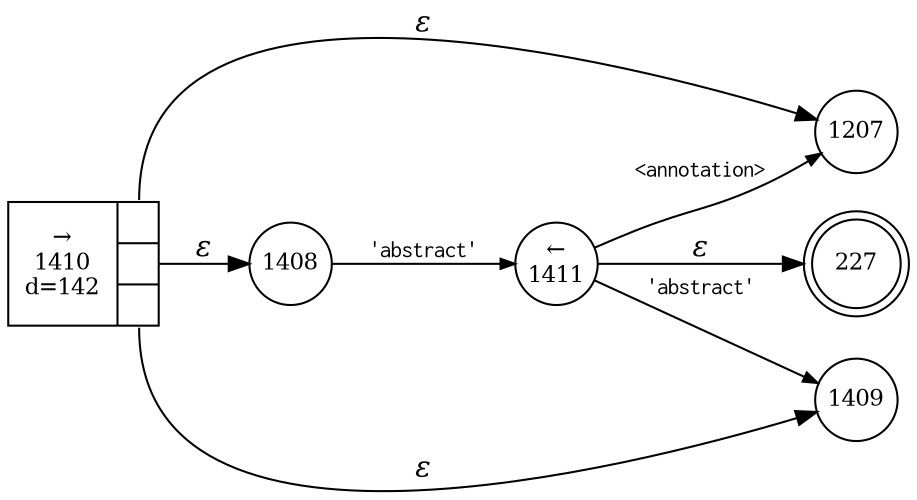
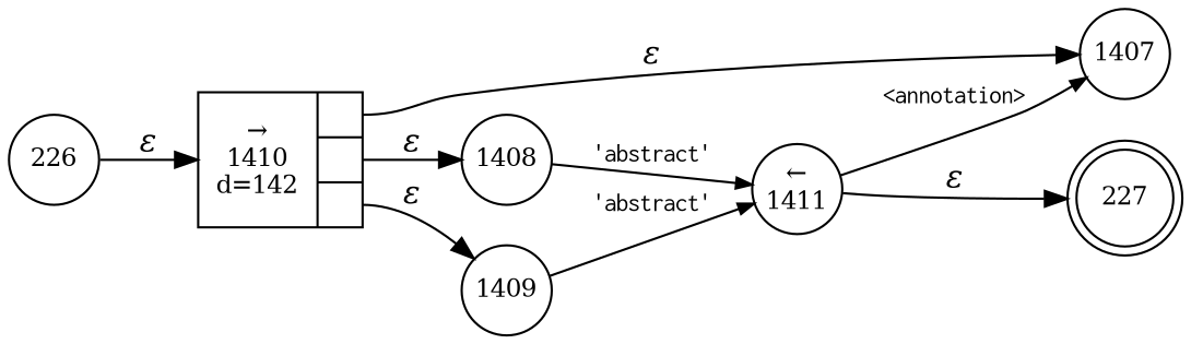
  digraph {
    rankdir=LR
    node [fixedsize=true fontsize=11 shape=circle peripheries=1]
    edge [fontname="Times-Italic"]
    n1 [label=227 shape=doublecircle width=.6 peripheries=""]
    n2 [label=1408 width=.55]
    n3 [label="&larr;\n1411" width=.55]
-   n4 [label=1207 width=.55]
+   n4 [label=1407 width=.55]
    n5 [label=1409 width=.55]
+   n6 [label=226 width=.55]
    n7 [fixedsize=false label="{&rarr;\n1410\nd=142|{<p0>|<p1>|<p2>}}" shape=record]
    n2 -> n3 [arrowhead=normal arrowsize=.7 fontname=Courier fontsize=11 label="'abstract'"]
    n3 -> n1 [label="&epsilon;"]
    n3 -> n4 [arrowhead=normal arrowsize=.7 fontname=Courier fontsize=11 label="<annotation>"]
-   n3 -> n5 [arrowhead=normal arrowsize=.7 fontname=Courier fontsize=11 label="'abstract'"]
+   n5 -> n3 [arrowhead=normal arrowsize=.7 fontname=Courier fontsize=11 label="'abstract'"]
+   n6 -> n7 [label="&epsilon;"]
    n7 -> n2 [label="&epsilon;" tailport=p1]
    n7 -> n4 [label="&epsilon;" tailport=p0]
    n7 -> n5 [label="&epsilon;" tailport=p2]
  }
